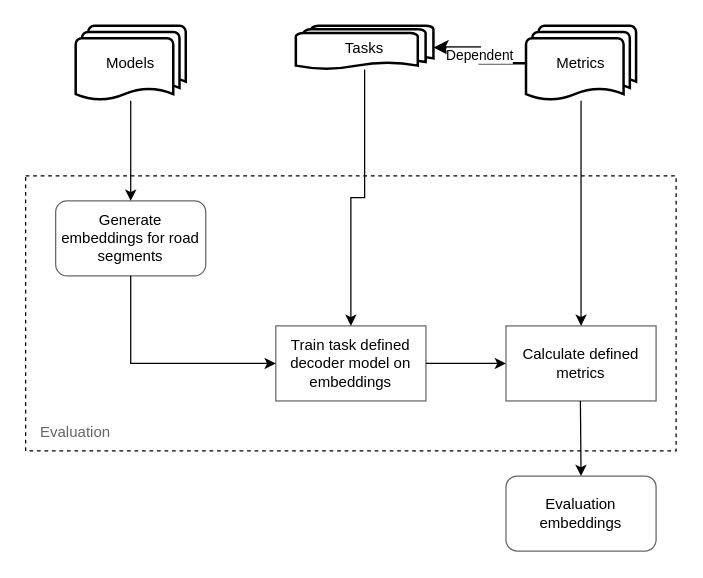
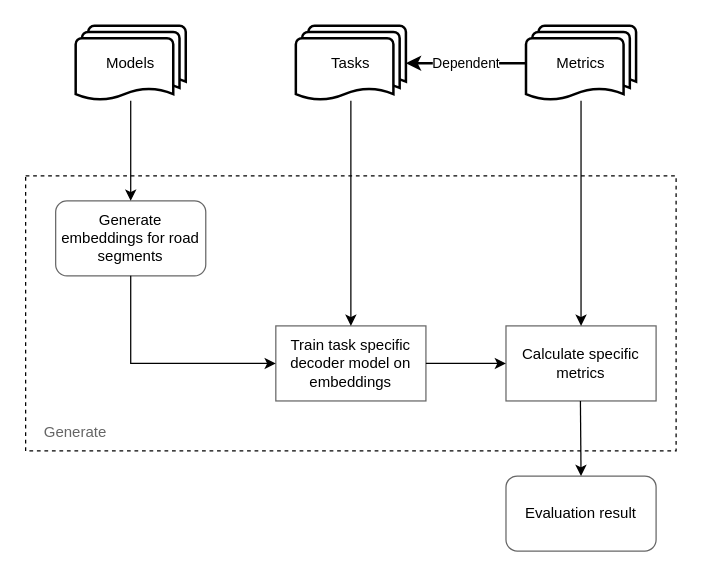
  <mxCell id="0" />
  <mxCell id="1" parent="0" />
  <mxCell id="2" style="edgeStyle=orthogonalEdgeStyle;rounded=0;orthogonalLoop=1;jettySize=auto;html=1;entryX=0.5;entryY=0;entryDx=0;entryDy=0;fontColor=none;" edge="1" parent="1" source="3" target="12"><mxGeometry relative="1" as="geometry" /></mxCell>
  <mxCell id="3" value="Models" style="strokeWidth=2;html=1;shape=mxgraph.flowchart.multi-document;whiteSpace=wrap;" vertex="1" parent="1"><mxGeometry x="60" y="20" width="88" height="60" as="geometry" /></mxCell>
  <mxCell id="4" style="edgeStyle=orthogonalEdgeStyle;rounded=0;orthogonalLoop=1;jettySize=auto;html=1;fontColor=none;" edge="1" parent="1" source="6" target="14"><mxGeometry relative="1" as="geometry" /></mxCell>
  <mxCell id="5" value="Dependent" style="edgeStyle=orthogonalEdgeStyle;rounded=0;orthogonalLoop=1;jettySize=auto;html=1;entryX=0;entryY=0.5;entryDx=0;entryDy=0;entryPerimeter=0;fontColor=none;startArrow=classic;strokeColor=default;endArrow=none;endFill=0;strokeWidth=2;startFill=1;" edge="1" parent="1" source="6" target="9"><mxGeometry relative="1" as="geometry" /></mxCell>
- <mxCell id="6" value="Tasks" style="strokeWidth=2;html=1;shape=mxgraph.flowchart.multi-document;whiteSpace=wrap;" vertex="1" parent="1"><mxGeometry x="236" y="20" width="110" height="35" as="geometry" /></mxCell>
+ <mxCell id="6" value="Tasks" style="strokeWidth=2;html=1;shape=mxgraph.flowchart.multi-document;whiteSpace=wrap;" vertex="1" parent="1"><mxGeometry x="236" y="20" width="88" height="60" as="geometry" /></mxCell>
  <mxCell id="7" value="" style="rounded=0;whiteSpace=wrap;html=1;dashed=1;fontColor=none;labelBackgroundColor=none;noLabel=1;textOpacity=0;fillColor=none;" vertex="1" parent="1"><mxGeometry x="20" y="140" width="520" height="220" as="geometry" /></mxCell>
  <mxCell id="8" style="edgeStyle=orthogonalEdgeStyle;rounded=0;orthogonalLoop=1;jettySize=auto;html=1;fontColor=none;" edge="1" parent="1" source="9" target="15"><mxGeometry relative="1" as="geometry" /></mxCell>
  <mxCell id="9" value="Metrics" style="strokeWidth=2;html=1;shape=mxgraph.flowchart.multi-document;whiteSpace=wrap;" vertex="1" parent="1"><mxGeometry x="420" y="20" width="88" height="60" as="geometry" /></mxCell>
- <mxCell id="10" value="Evaluation" style="text;html=1;strokeColor=none;fillColor=none;align=center;verticalAlign=middle;whiteSpace=wrap;rounded=0;dashed=1;labelBackgroundColor=none;fontColor=none;opacity=60;textOpacity=60;" vertex="1" parent="1"><mxGeometry x="30" y="330" width="60" height="30" as="geometry" /></mxCell>
+ <mxCell id="10" value="Generate" style="text;html=1;strokeColor=none;fillColor=none;align=center;verticalAlign=middle;whiteSpace=wrap;rounded=0;dashed=1;labelBackgroundColor=none;fontColor=none;opacity=60;textOpacity=60;" vertex="1" parent="1"><mxGeometry x="30" y="330" width="60" height="30" as="geometry" /></mxCell>
  <mxCell id="11" style="edgeStyle=orthogonalEdgeStyle;rounded=0;orthogonalLoop=1;jettySize=auto;html=1;entryX=0;entryY=0.5;entryDx=0;entryDy=0;fontColor=none;" edge="1" parent="1" source="12" target="14"><mxGeometry relative="1" as="geometry"><Array as="points"><mxPoint x="104" y="290" /></Array></mxGeometry></mxCell>
  <mxCell id="12" value="Generate embeddings for road segments" style="whiteSpace=wrap;html=1;labelBackgroundColor=none;fontColor=none;fillColor=none;opacity=60;rounded=1;" vertex="1" parent="1"><mxGeometry x="44" y="160" width="120" height="60" as="geometry" /></mxCell>
  <mxCell id="13" style="edgeStyle=orthogonalEdgeStyle;rounded=0;orthogonalLoop=1;jettySize=auto;html=1;entryX=0;entryY=0.5;entryDx=0;entryDy=0;fontColor=none;" edge="1" parent="1" source="14" target="15"><mxGeometry relative="1" as="geometry" /></mxCell>
- <mxCell id="14" value="Train task defined decoder model on embeddings" style="rounded=0;whiteSpace=wrap;html=1;labelBackgroundColor=none;fontColor=none;fillColor=none;opacity=60;" vertex="1" parent="1"><mxGeometry x="220" y="260" width="120" height="60" as="geometry" /></mxCell>
- <mxCell id="15" value="Calculate defined metrics" style="rounded=0;whiteSpace=wrap;html=1;labelBackgroundColor=none;fontColor=none;fillColor=none;opacity=60;" vertex="1" parent="1"><mxGeometry x="404" y="260" width="120" height="60" as="geometry" /></mxCell>
- <mxCell id="16" value="Evaluation embeddings" style="rounded=1;whiteSpace=wrap;html=1;labelBackgroundColor=none;fontColor=none;fillColor=none;opacity=60;" vertex="1" parent="1"><mxGeometry x="404" y="380" width="120" height="60" as="geometry" /></mxCell>
+ <mxCell id="14" value="Train task specific decoder model on embeddings" style="rounded=0;whiteSpace=wrap;html=1;labelBackgroundColor=none;fontColor=none;fillColor=none;opacity=60;" vertex="1" parent="1"><mxGeometry x="220" y="260" width="120" height="60" as="geometry" /></mxCell>
+ <mxCell id="15" value="Calculate specific metrics" style="rounded=0;whiteSpace=wrap;html=1;labelBackgroundColor=none;fontColor=none;fillColor=none;opacity=60;" vertex="1" parent="1"><mxGeometry x="404" y="260" width="120" height="60" as="geometry" /></mxCell>
+ <mxCell id="16" value="Evaluation result" style="rounded=1;whiteSpace=wrap;html=1;labelBackgroundColor=none;fontColor=none;fillColor=none;opacity=60;" vertex="1" parent="1"><mxGeometry x="404" y="380" width="120" height="60" as="geometry" /></mxCell>
  <mxCell id="17" style="edgeStyle=orthogonalEdgeStyle;rounded=0;orthogonalLoop=1;jettySize=auto;html=1;fontColor=none;entryX=0.5;entryY=0;entryDx=0;entryDy=0;" edge="1" parent="1" target="16"><mxGeometry relative="1" as="geometry"><mxPoint x="463.5" y="320" as="sourcePoint" /><mxPoint x="464" y="370" as="targetPoint" /><Array as="points" /></mxGeometry></mxCell>
  <mxCell id="18" style="edgeStyle=orthogonalEdgeStyle;rounded=0;orthogonalLoop=1;jettySize=auto;html=1;exitX=0.5;exitY=1;exitDx=0;exitDy=0;fontColor=none;startArrow=none;startFill=0;endArrow=classicThin;endFill=1;strokeColor=default;strokeWidth=2;" edge="1" parent="1" source="7" target="7"><mxGeometry relative="1" as="geometry" /></mxCell>
